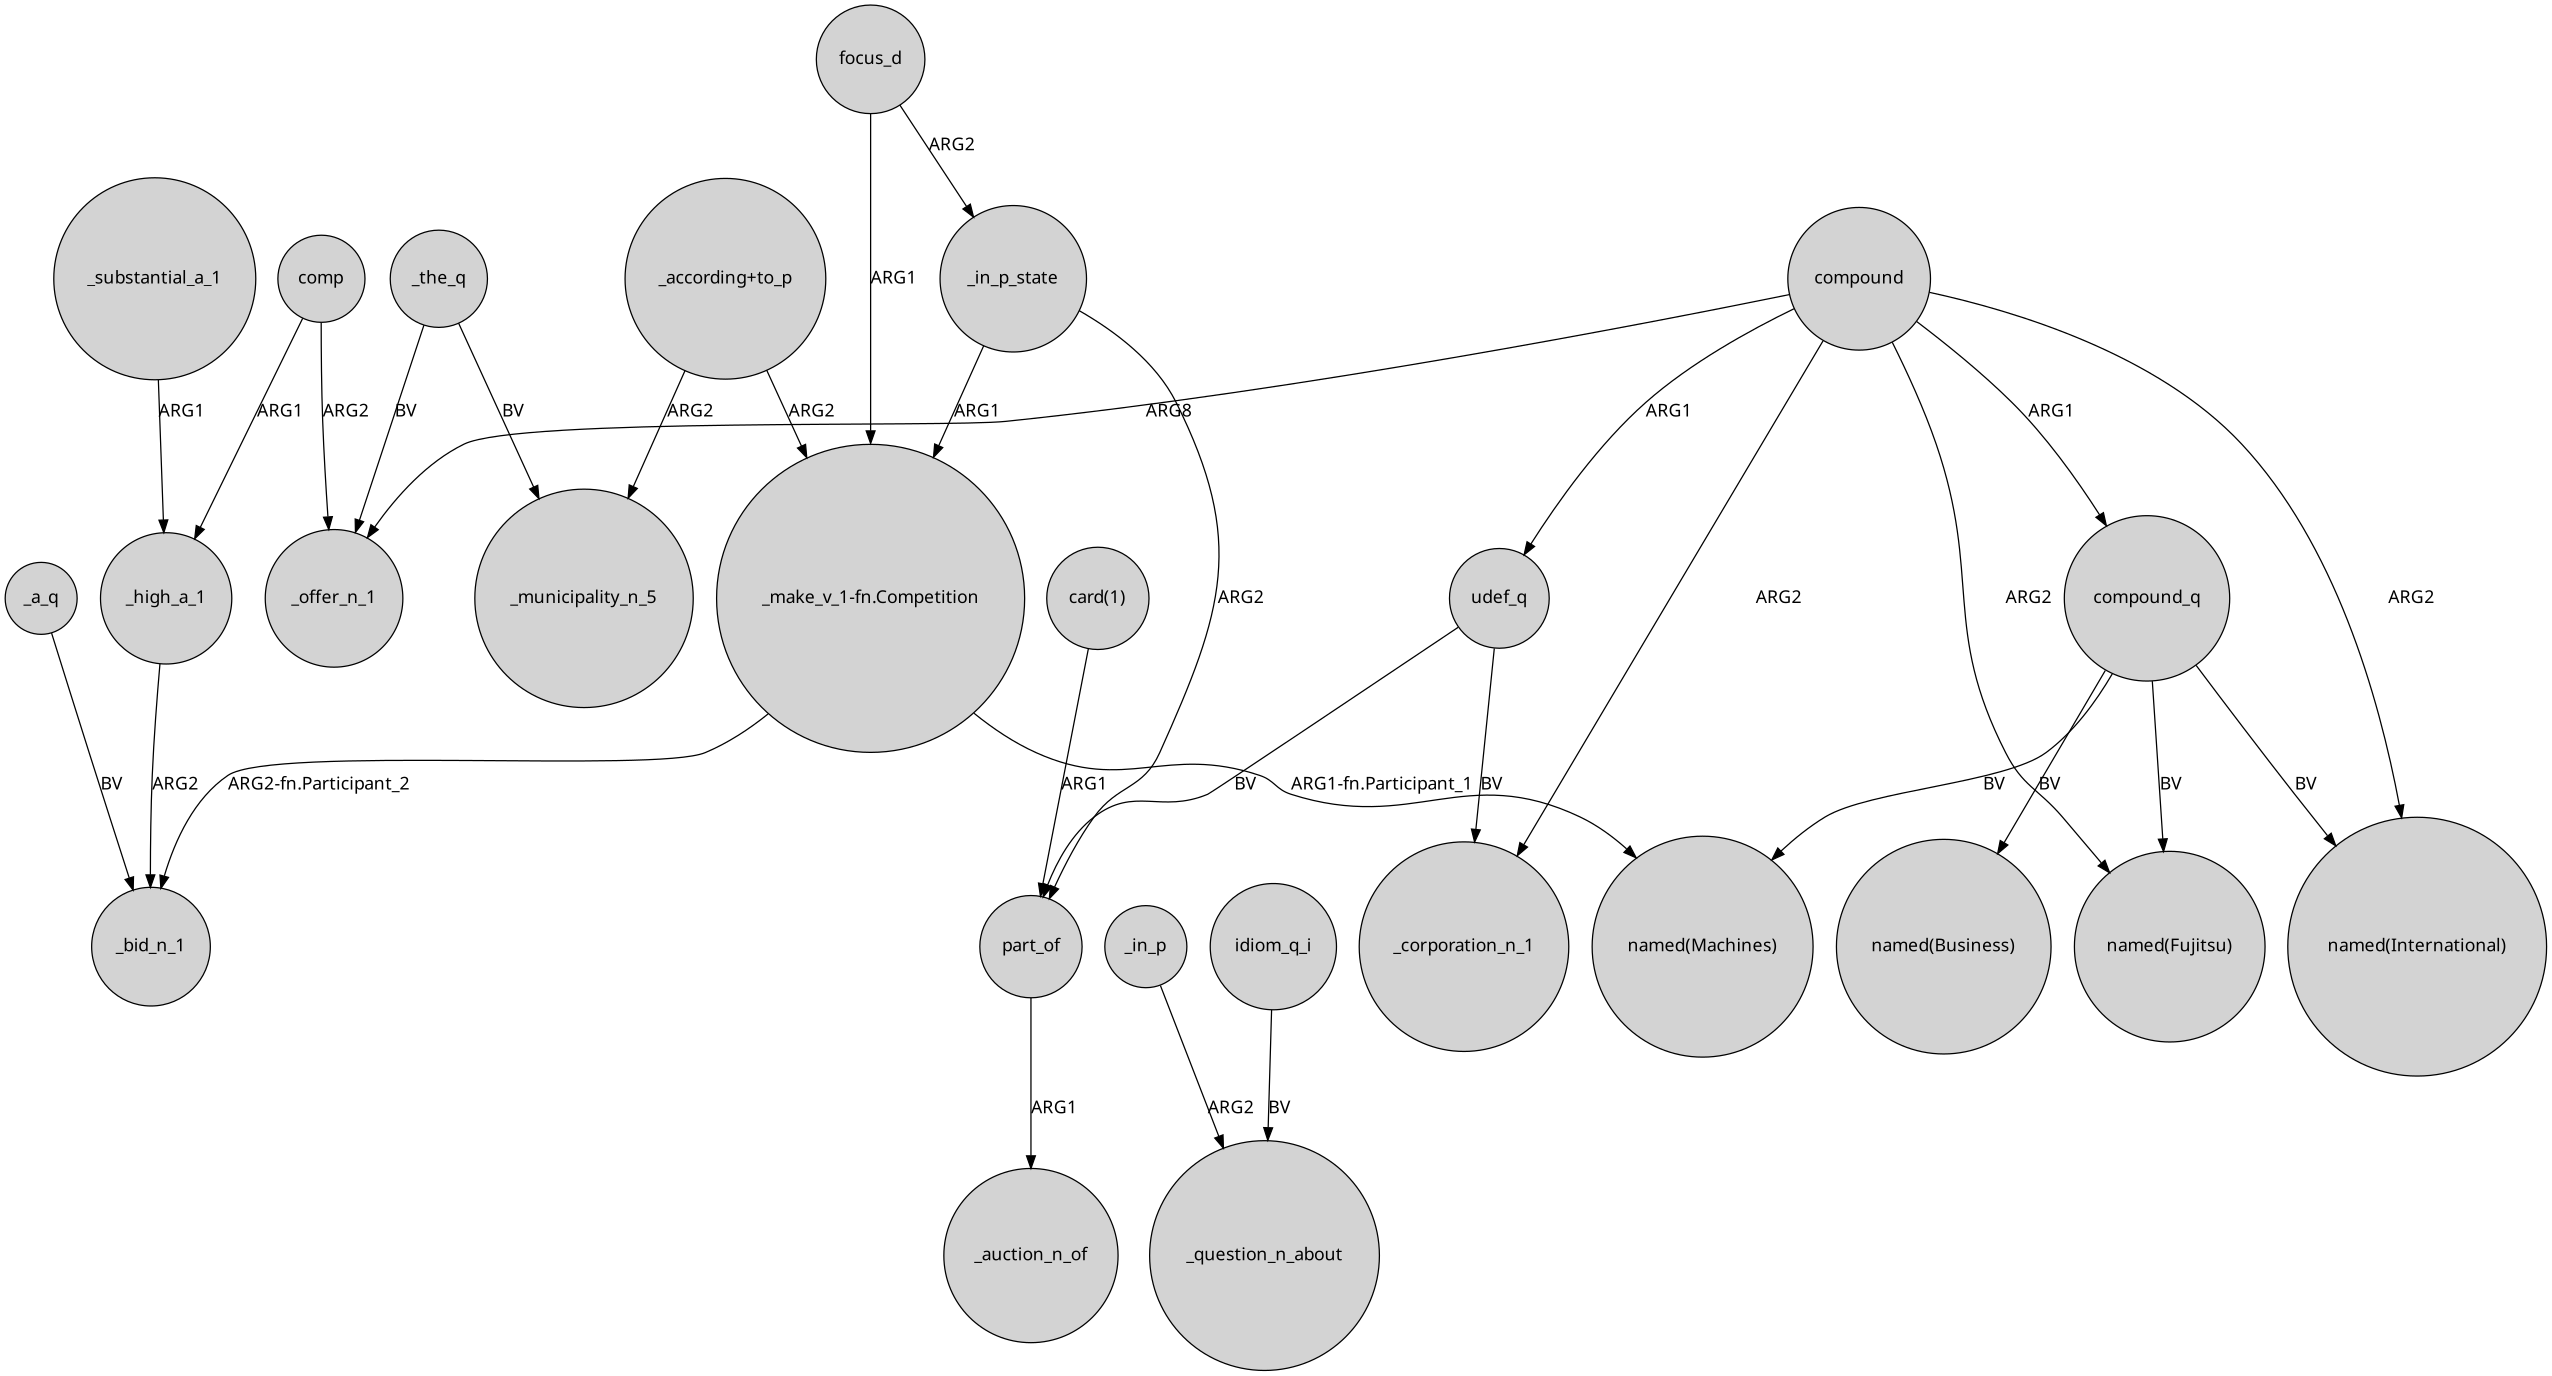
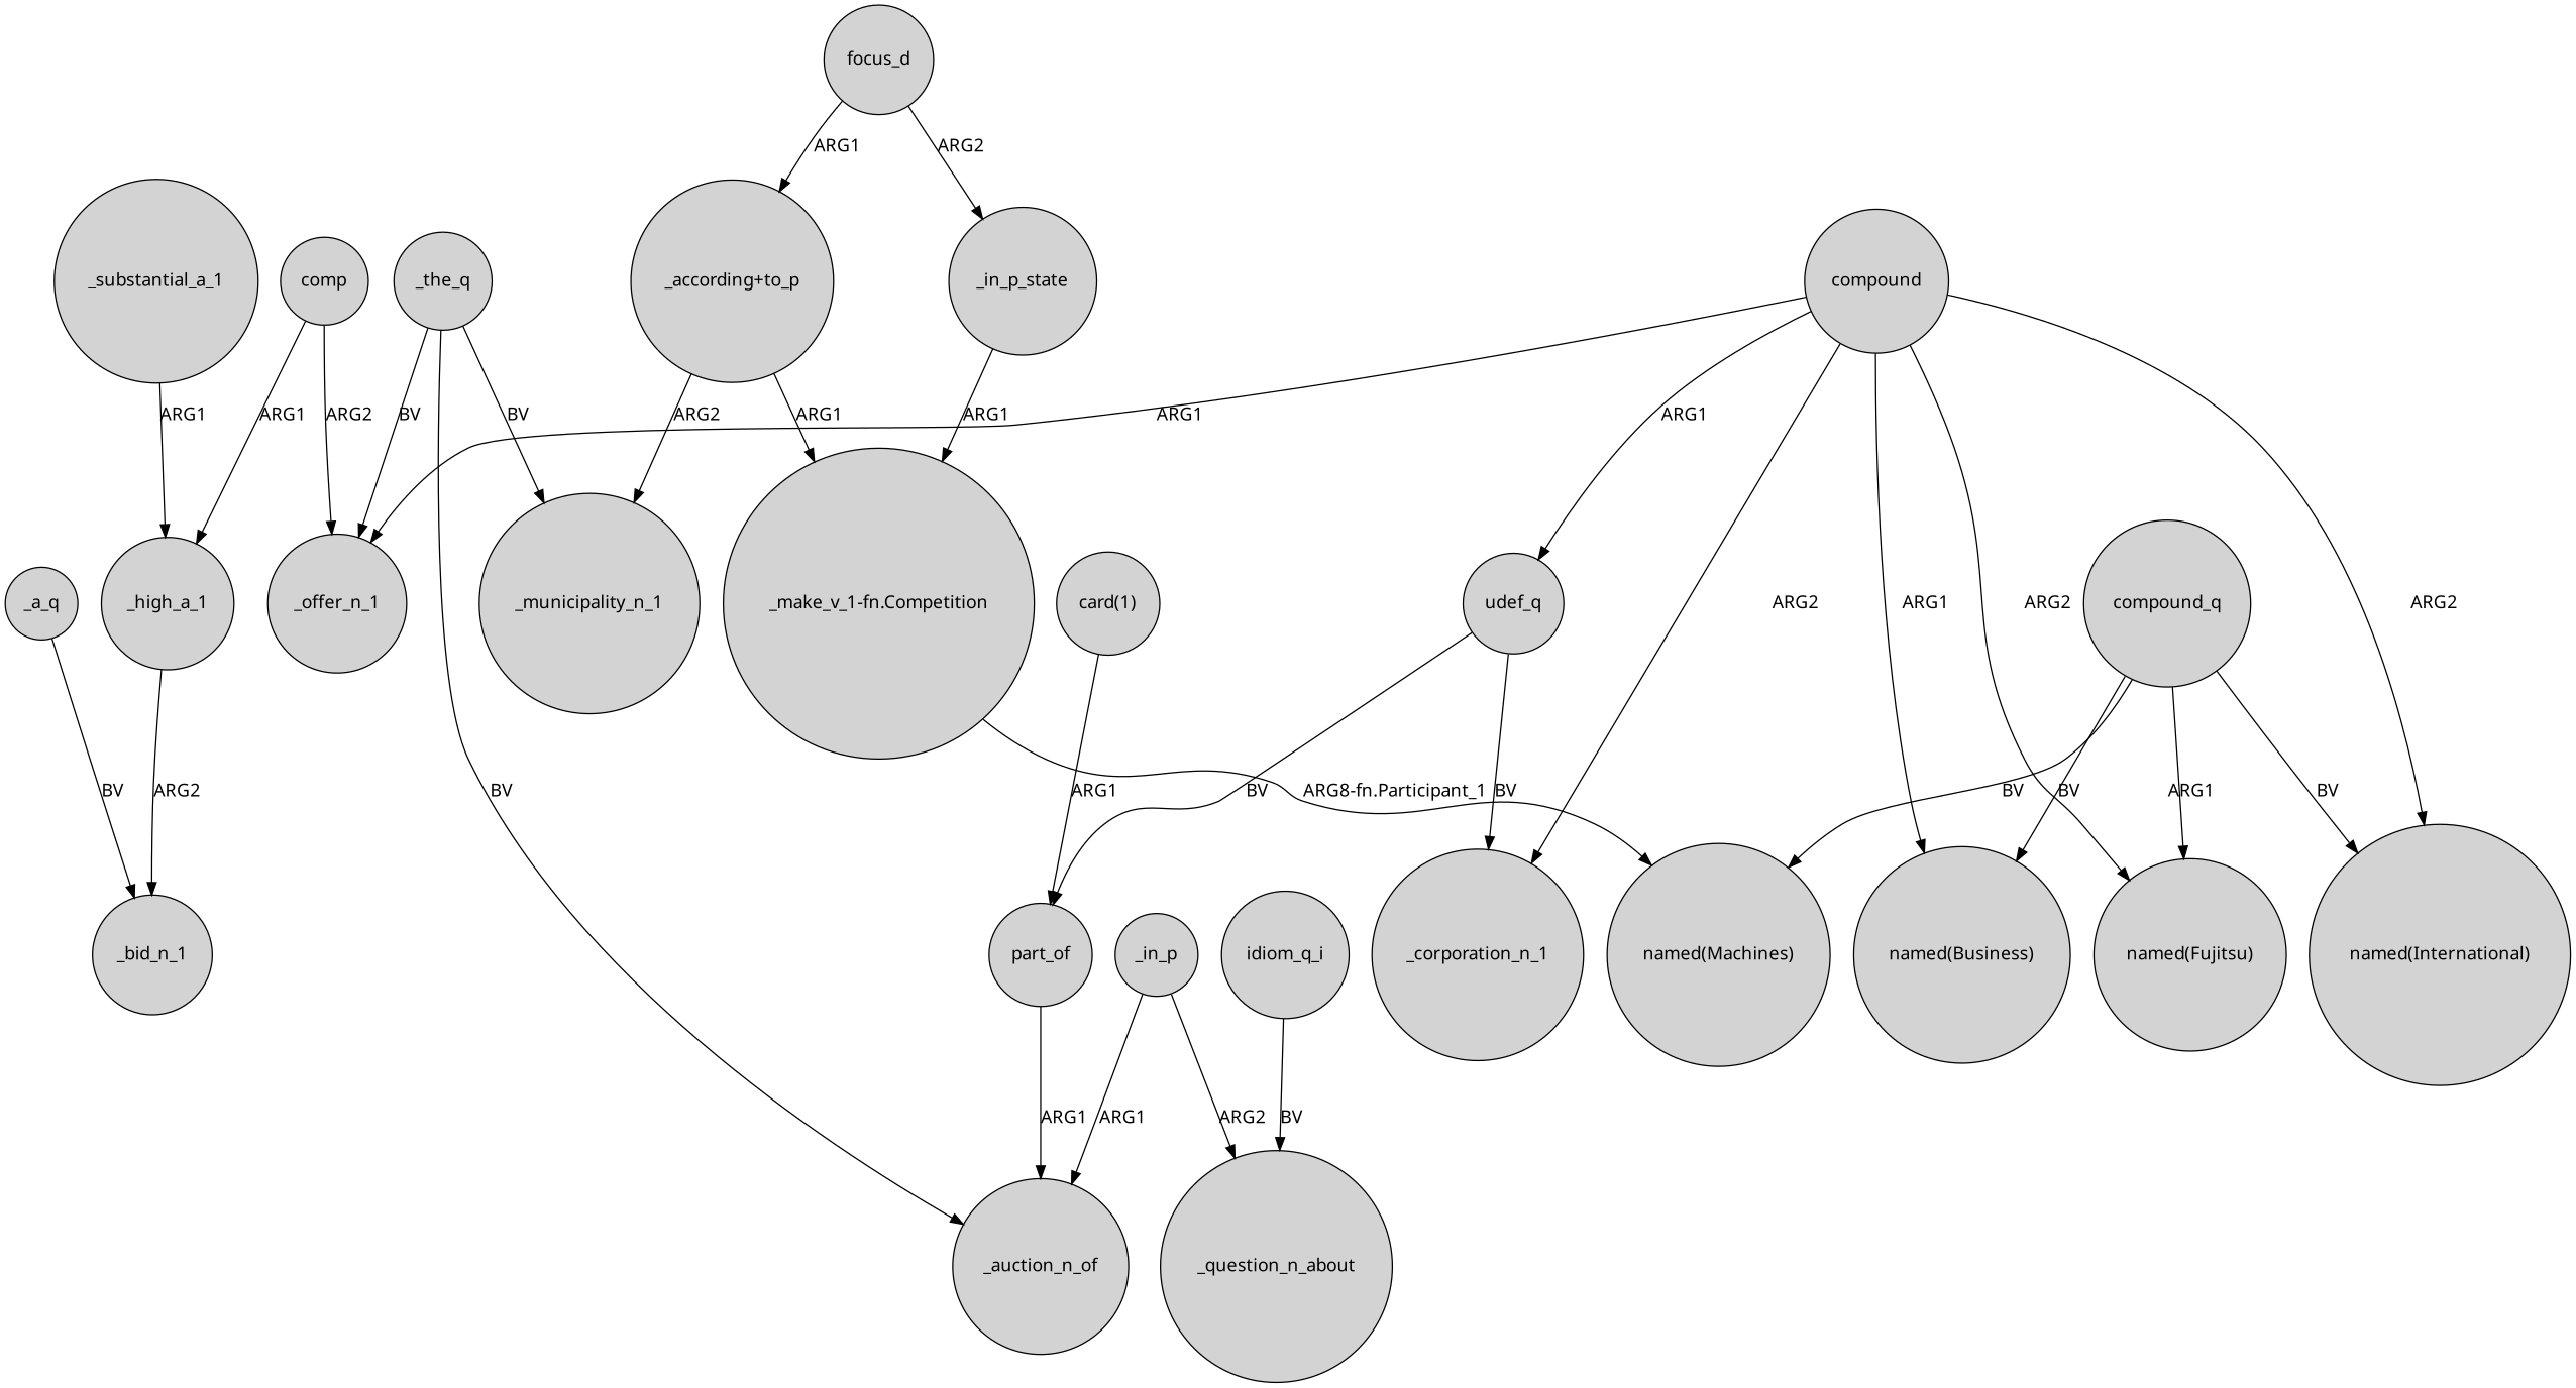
  digraph {
    fontname="Noto Sans"
    node [fontname="Noto Sans" shape=circle style=filled]
    edge [fontname="Noto Sans"]
    "_make_v_1-fn.Competition"
    _bid_n_1
    "named(Machines)"
    udef_q
    part_of
    _corporation_n_1
    _auction_n_of
    _in_p
    _question_n_about
    "_according+to_p"
-   _municipality_n_1 [label=_municipality_n_5]
+   _municipality_n_1
    _high_a_1
    _a_q
    focus_d
    _in_p_state
    comp
    _offer_n_1
    n18 [label=compound_q]
    "named(Business)"
    "named(Fujitsu)"
    "named(International)"
    _substantial_a_1
    compound
    _the_q
    idiom_q_i
    "card(1)"
-   "_make_v_1-fn.Competition" -> _bid_n_1 [label="ARG2-fn.Participant_2"]
-   "_make_v_1-fn.Competition" -> "named(Machines)" [label="ARG1-fn.Participant_1"]
+   "_make_v_1-fn.Competition" -> "named(Machines)" [label="ARG8-fn.Participant_1"]
    udef_q -> part_of [label=BV]
    udef_q -> _corporation_n_1 [label=BV]
    part_of -> _auction_n_of [label=ARG1]
+   _in_p -> _auction_n_of [label=ARG1]
    _in_p -> _question_n_about [label=ARG2]
-   "_according+to_p" -> "_make_v_1-fn.Competition" [label=ARG2]
+   "_according+to_p" -> "_make_v_1-fn.Competition" [label=ARG1]
    "_according+to_p" -> _municipality_n_1 [label=ARG2]
    _high_a_1 -> _bid_n_1 [label=ARG2]
    _a_q -> _bid_n_1 [label=BV]
-   focus_d -> "_make_v_1-fn.Competition" [label=ARG1]
+   focus_d -> "_according+to_p" [label=ARG1]
    focus_d -> _in_p_state [label=ARG2]
    _in_p_state -> "_make_v_1-fn.Competition" [label=ARG1]
-   _in_p_state -> part_of [label=ARG2]
    comp -> _high_a_1 [label=ARG1]
    comp -> _offer_n_1 [label=ARG2]
    n18 -> "named(Machines)" [label=BV]
    n18 -> "named(Business)" [label=BV]
-   n18 -> "named(Fujitsu)" [label=BV]
+   n18 -> "named(Fujitsu)" [label=ARG1]
    n18 -> "named(International)" [label=BV]
    _substantial_a_1 -> _high_a_1 [label=ARG1]
    compound -> udef_q [label=ARG1]
    compound -> _corporation_n_1 [label=ARG2]
-   compound -> _offer_n_1 [label=ARG8]
-   compound -> n18 [label=ARG1]
+   compound -> _offer_n_1 [label=ARG1]
+   compound -> "named(Business)" [label=ARG1]
    compound -> "named(Fujitsu)" [label=ARG2]
    compound -> "named(International)" [label=ARG2]
+   _the_q -> _auction_n_of [label=BV]
    _the_q -> _municipality_n_1 [label=BV]
    _the_q -> _offer_n_1 [label=BV]
    idiom_q_i -> _question_n_about [label=BV]
    "card(1)" -> part_of [label=ARG1]
  }
